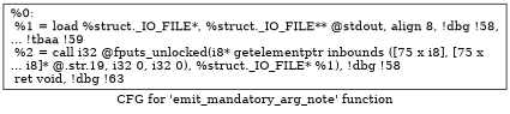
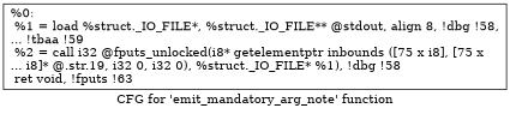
  digraph {
    label="CFG for 'emit_mandatory_arg_note' function"
-   n1 [label="{%0:\l  %1 = load %struct._IO_FILE*, %struct._IO_FILE** @stdout, align 8, !dbg !58,\l... !tbaa !59\l  %2 = call i32 @fputs_unlocked(i8* getelementptr inbounds ([75 x i8], [75 x\l... i8]* @.str.19, i32 0, i32 0), %struct._IO_FILE* %1), !dbg !58\l  ret void, !dbg !63\l}" shape=record]
+   n1 [label="{%0:\l  %1 = load %struct._IO_FILE*, %struct._IO_FILE** @stdout, align 8, !dbg !58,\l... !tbaa !59\l  %2 = call i32 @fputs_unlocked(i8* getelementptr inbounds ([75 x i8], [75 x\l... i8]* @.str.19, i32 0, i32 0), %struct._IO_FILE* %1), !dbg !58\l  ret void, !fputs !63\l}" shape=record]
  }
